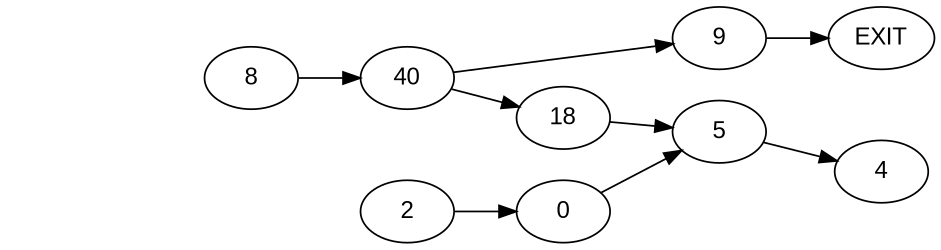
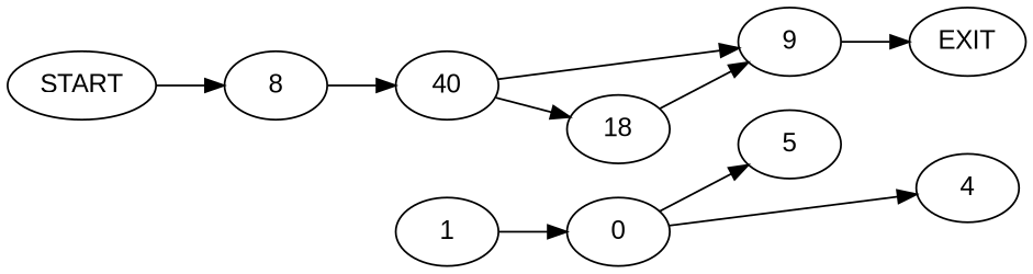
  digraph {
    fontname="Liberation Sans"
    rankdir=LR
    node [fontname="Liberation Sans"]
    edge [fontname="Liberation Sans"]
+   n1 [label=START]
    8
    n3 [label=40]
    n4 [label=EXIT]
    n5 [label=0]
-   2
+   2 [label=1]
    4
    5
    9
    n10 [label=18]
+   n1 -> 8
    8 -> n3
    n3 -> 9
    n3 -> n10
-   5 -> 4
+   n5 -> 4
    n5 -> 5
    2 -> n5
    9 -> n4
-   n10 -> 5
+   n10 -> 9
  }
